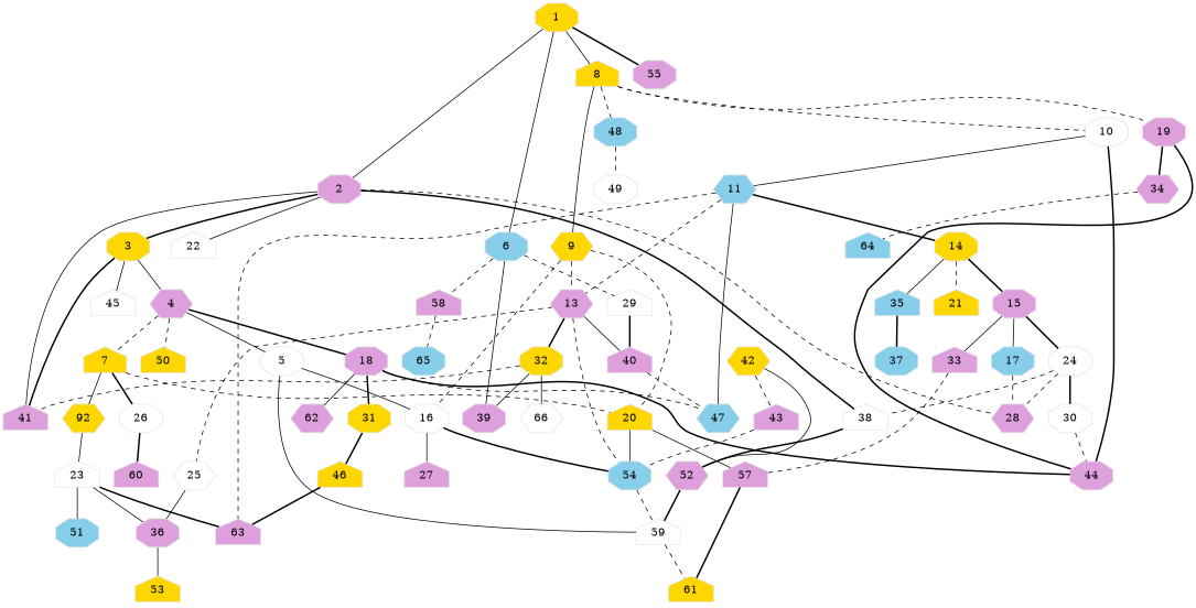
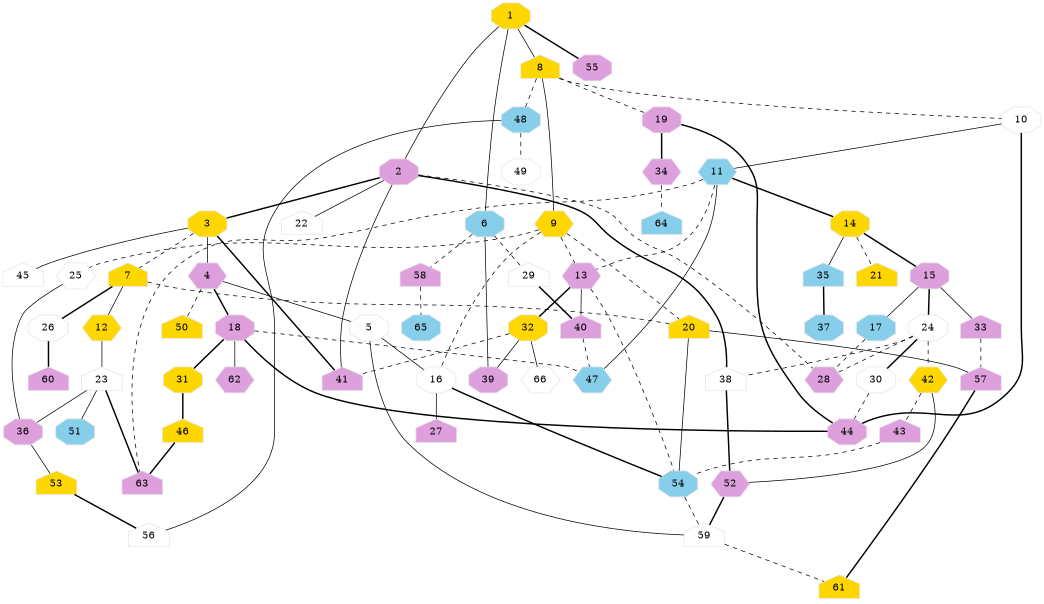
  graph {
    node [color=gray90 fillcolor=plum shape=octagon style=filled]
    edge [style=dashed weight=1.0]
    1 [fillcolor=gold]
    2
    6 [fillcolor=skyblue]
    8 [fillcolor=gold shape=house]
    55
    3 [fillcolor=gold]
    22 [fillcolor=white shape=house]
    28 [shape=hexagon]
    38 [fillcolor=white shape=house]
    41 [shape=house]
    29 [fillcolor=white shape=house]
    39
    58 [shape=house]
    9 [fillcolor=gold shape=hexagon]
    10 [fillcolor=white]
    19
    48 [fillcolor=skyblue]
    4 [shape=hexagon]
    7 [fillcolor=gold shape=house]
    45 [fillcolor=white shape=house]
    52 [shape=hexagon]
    5 [fillcolor=white]
    18
    50 [fillcolor=gold shape=house]
-   12 [fillcolor=gold shape=hexagon label=92]
+   12 [fillcolor=gold shape=hexagon]
    20 [fillcolor=gold shape=house]
    26 [fillcolor=white]
    16 [fillcolor=white]
    59 [fillcolor=white shape=house]
    44
    47 [fillcolor=skyblue shape=hexagon]
    31 [fillcolor=gold]
    62 [shape=hexagon]
    54 [fillcolor=skyblue]
    27 [shape=house]
    61 [fillcolor=gold shape=house]
    40 [shape=house]
    65 [fillcolor=skyblue]
    23 [fillcolor=white shape=house]
    57 [shape=house]
    60 [shape=house]
    13 [shape=hexagon]
    25 [fillcolor=white shape=hexagon]
    11 [fillcolor=skyblue shape=hexagon]
    34 [shape=hexagon]
    49 [fillcolor=white]
+   56 [fillcolor=white shape=house]
    32 [fillcolor=gold]
    36
    14 [fillcolor=gold]
    63 [shape=house]
    15
    21 [fillcolor=gold shape=house]
    35 [fillcolor=skyblue shape=house]
    51 [fillcolor=skyblue]
    66 [fillcolor=white shape=hexagon]
    17 [fillcolor=skyblue]
    24 [fillcolor=white]
    33 [shape=house]
    37 [fillcolor=skyblue]
    30 [fillcolor=white]
    42 [fillcolor=gold shape=hexagon]
    46 [fillcolor=gold shape=house]
    64 [fillcolor=skyblue shape=house]
    53 [fillcolor=gold shape=house]
    43 [shape=house]
    1 -- 2 [style=solid]
    1 -- 6 [style=solid]
    1 -- 8 [style=solid]
    1 -- 55 [style=bold]
    2 -- 3 [style=bold]
    2 -- 22 [style=solid]
    2 -- 28
    2 -- 38 [style=bold]
    2 -- 41 [style=solid]
    6 -- 29
    6 -- 39 [style=solid]
    6 -- 58
    8 -- 9 [style=solid]
    8 -- 10
    8 -- 19
    8 -- 48
    3 -- 41 [style=bold]
    3 -- 4 [style=solid]
-   4 -- 7
+   3 -- 7
    3 -- 45 [style=solid]
    38 -- 52 [style=bold]
    29 -- 40 [style=bold]
    58 -- 65
    9 -- 20
    9 -- 16
    9 -- 13
-   13 -- 25
+   9 -- 25
    10 -- 44 [style=bold weight=3.0]
    10 -- 11 [style=solid]
    19 -- 44 [style=bold]
    19 -- 34 [style=bold]
    48 -- 49 [weight=2.0]
+   48 -- 56 [style=solid]
    4 -- 5 [style=solid]
    4 -- 18 [style=bold]
    4 -- 50
    7 -- 12 [style=solid]
    7 -- 20 [weight=2.0]
    7 -- 26 [style=bold]
    52 -- 59 [style=bold weight=2.0]
    5 -- 16 [style=solid]
    5 -- 59 [style=solid]
    18 -- 44 [style=bold]
    18 -- 47
    18 -- 31 [style=bold]
    18 -- 62 [style=solid]
    12 -- 23 [style=solid]
    20 -- 54 [style=solid]
    20 -- 57 [style=solid]
    26 -- 60 [style=bold weight=2.0]
    16 -- 54 [style=bold]
    16 -- 27 [style=solid weight=2.0]
    59 -- 61
    31 -- 46 [style=bold]
    54 -- 59 [weight=2.0]
    40 -- 47
    23 -- 36 [style=solid]
    23 -- 63 [style=bold]
    23 -- 51 [style=solid]
    57 -- 61 [style=bold]
    13 -- 54
    13 -- 40 [style=solid]
    13 -- 32 [style=bold]
    25 -- 36 [style=solid]
    11 -- 47 [style=solid]
    11 -- 13
    11 -- 14 [style=bold]
    11 -- 63
    34 -- 64
    32 -- 41
    32 -- 39 [style=solid]
    32 -- 66 [style=solid]
    36 -- 53 [style=solid]
    14 -- 15 [style=bold]
    14 -- 21
    14 -- 35 [style=solid]
    15 -- 17 [style=solid]
    15 -- 24 [style=bold]
    15 -- 33 [style=solid weight=2.0]
    35 -- 37 [style=bold]
    17 -- 28
    24 -- 28
    24 -- 38
    24 -- 30 [style=bold]
+   24 -- 42 [weight=2.0]
    33 -- 57
    30 -- 44
    42 -- 52 [style=solid]
    42 -- 43
    46 -- 63 [style=bold]
+   53 -- 56 [style=bold]
    43 -- 54
  }
